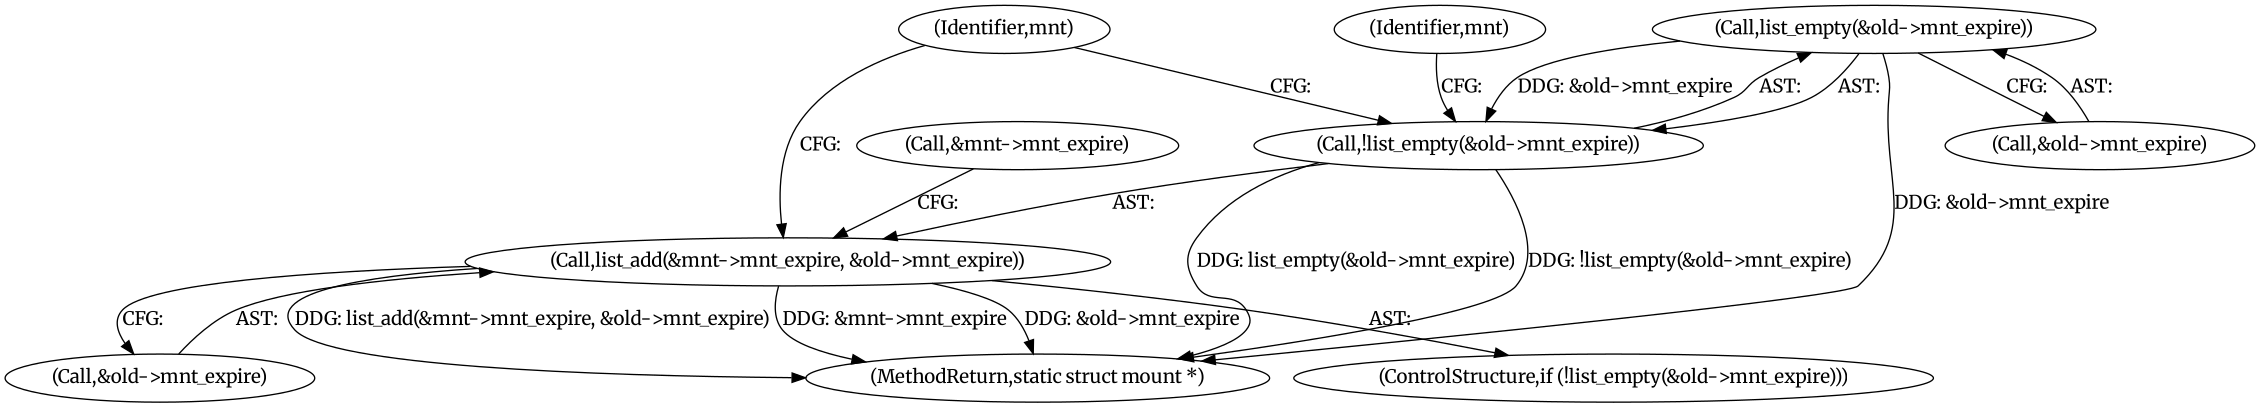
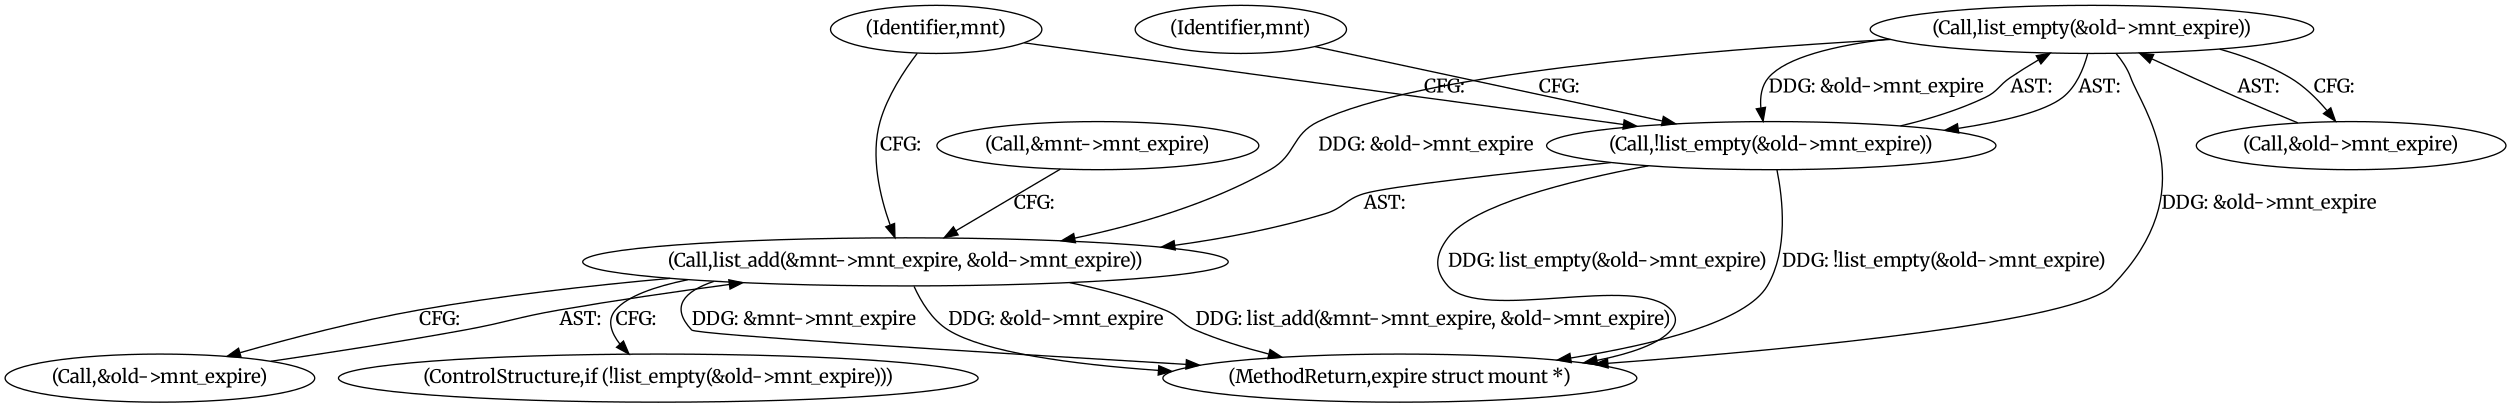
  digraph {
    fontname=Merriweather
    node [fontname=Merriweather]
    edge [fontname=Merriweather]
    n1 [label="(Call,list_empty(&old->mnt_expire))"]
    n2 [label="(Call,!list_empty(&old->mnt_expire))"]
    n3 [label="(Call,list_add(&mnt->mnt_expire, &old->mnt_expire))"]
-   n4 [label="(MethodReturn,static struct mount *)"]
+   n4 [label="(MethodReturn,expire struct mount *)"]
    n5 [label="(Call,&old->mnt_expire)"]
    n6 [label="(ControlStructure,if (!list_empty(&old->mnt_expire)))"]
    n7 [label="(Call,&old->mnt_expire)"]
    n8 [label="(Identifier,mnt)"]
    n9 [label="(Identifier,mnt)"]
    n10 [label="(Call,&mnt->mnt_expire)"]
    n1 -> n2 [label="AST: "]
    n1 -> n2 [label="DDG: &old->mnt_expire"]
+   n1 -> n3 [label="DDG: &old->mnt_expire"]
    n1 -> n4 [label="DDG: &old->mnt_expire"]
    n1 -> n5 [label="CFG: "]
    n2 -> n1 [label="AST: "]
    n2 -> n3 [label="AST: "]
    n2 -> n4 [label="DDG: list_empty(&old->mnt_expire)"]
    n2 -> n4 [label="DDG: !list_empty(&old->mnt_expire)"]
    n3 -> n4 [label="DDG: &mnt->mnt_expire"]
    n3 -> n4 [label="DDG: &old->mnt_expire"]
    n3 -> n4 [label="DDG: list_add(&mnt->mnt_expire, &old->mnt_expire)"]
-   n3 -> n6 [label="AST: "]
+   n3 -> n6 [label="CFG: "]
    n3 -> n7 [label="CFG: "]
    n5 -> n1 [label="AST: "]
    n7 -> n3 [label="AST: "]
    n8 -> n2 [label="CFG: "]
    n8 -> n3 [label="CFG: "]
    n9 -> n2 [label="CFG: "]
    n10 -> n3 [label="CFG: "]
  }
